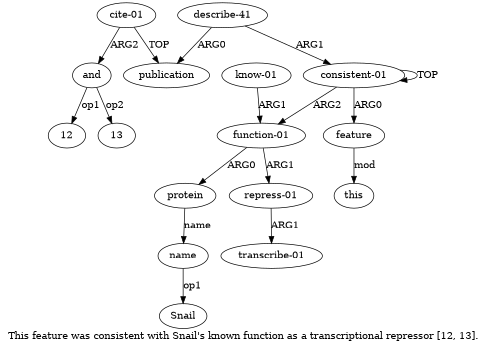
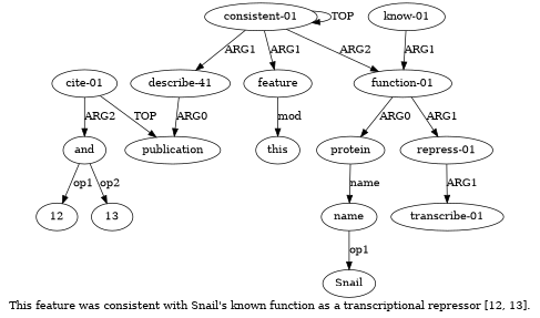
  digraph {
    label="This feature was consistent with Snail's known function as a transcriptional repressor [12, 13]."
    node [color=black gold_ind=-1 test_ind=-1]
    edge [color=black gold_label=ARG1 test_label=ARG1]
    n1 [gold_ind=11 gold_label="cite-01" label="cite-01" test_ind=11 test_label="cite-01"]
    n2 [gold_ind=10 gold_label=publication label=publication test_ind=10 test_label=publication]
    n3 [gold_ind=12 gold_label=and label=and test_ind=12 test_label=and]
    n4 [gold_label=12 label=12 test_label=12]
    n5 [gold_label=13 label=13 test_label=13]
    n6 [gold_label=Snail label=Snail test_label=Snail]
    n7 [gold_ind=1 gold_label=feature label=feature test_ind=1 test_label=feature]
    n8 [gold_ind=2 gold_label=this label=this test_ind=2 test_label=this]
    n9 [gold_ind=0 gold_label="consistent-01" label="consistent-01" test_ind=0 test_label="consistent-01"]
    n10 [gold_ind=3 gold_label="function-01" label="function-01" test_ind=3 test_label="function-01"]
    n11 [gold_ind=4 gold_label=protein label=protein test_ind=4 test_label=protein]
    n12 [gold_ind=6 gold_label="repress-01" label="repress-01" test_ind=6 test_label="repress-01"]
    n13 [gold_ind=5 gold_label=name label=name test_ind=5 test_label=name]
    n14 [gold_ind=7 gold_label="transcribe-01" label="transcribe-01" test_ind=7 test_label="transcribe-01"]
    n15 [gold_ind=9 gold_label="describe-01" label="describe-41" test_ind=9 test_label="describe-01"]
    n16 [gold_ind=8 gold_label="know-01" label="know-01" test_ind=8 test_label="know-01"]
    n1 -> n2 [label=TOP]
    n1 -> n3 [gold_label=ARG2 label=ARG2 test_label=ARG2]
    n3 -> n4 [gold_label=op1 label=op1 test_label=op1]
    n3 -> n5 [gold_label=op2 label=op2 test_label=op2]
    n7 -> n8 [gold_label=mod label=mod test_label=mod]
-   n9 -> n7 [label=ARG0]
+   n9 -> n7 [label=ARG1]
    n9 -> n9 [gold_label=TOP label=TOP test_label=TOP]
    n9 -> n10 [gold_label=ARG2 label=ARG2 test_label=ARG2]
    n10 -> n11 [gold_label=ARG0 label=ARG0 test_label=ARG0]
    n10 -> n12 [label=ARG1]
    n11 -> n13 [gold_label=name label=name test_label=name]
    n12 -> n14 [label=ARG1]
    n13 -> n6 [gold_label=op1 label=op1 test_label=op1]
    n15 -> n2 [gold_label=ARG0 label=ARG0 test_label=ARG0]
-   n15 -> n9 [label=ARG1]
+   n9 -> n15 [label=ARG1]
    n16 -> n10 [label=ARG1]
  }
